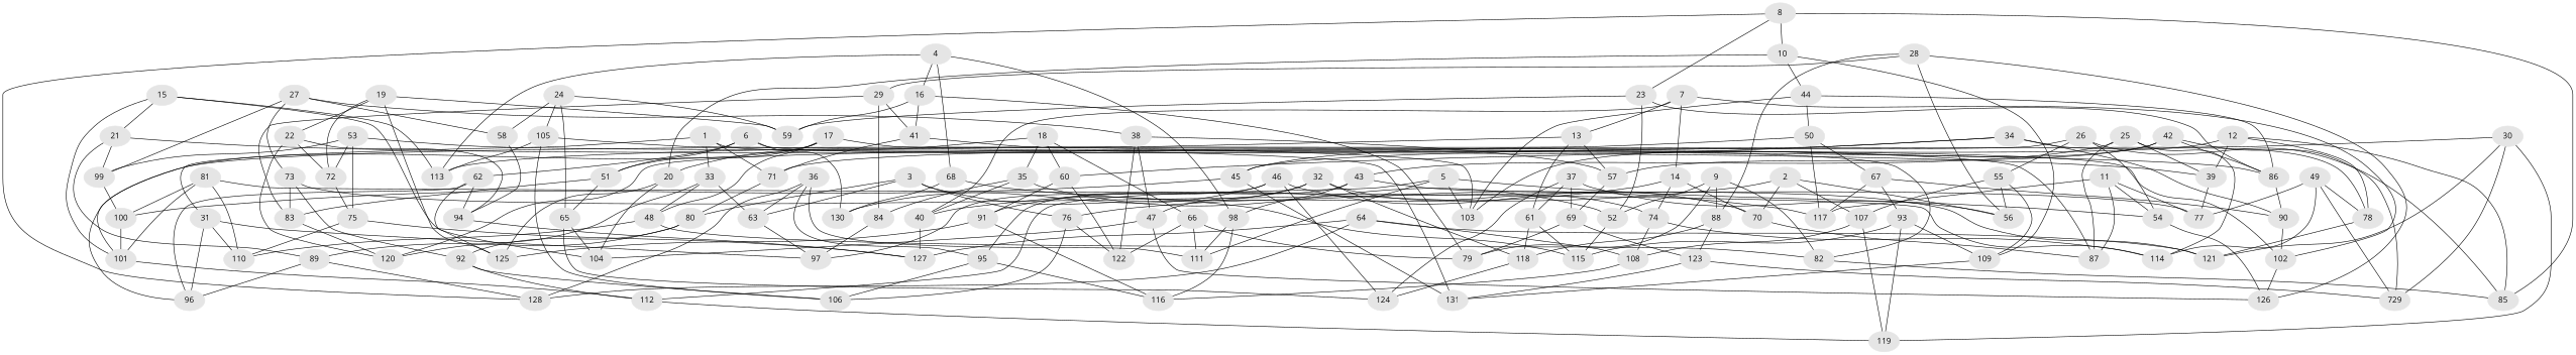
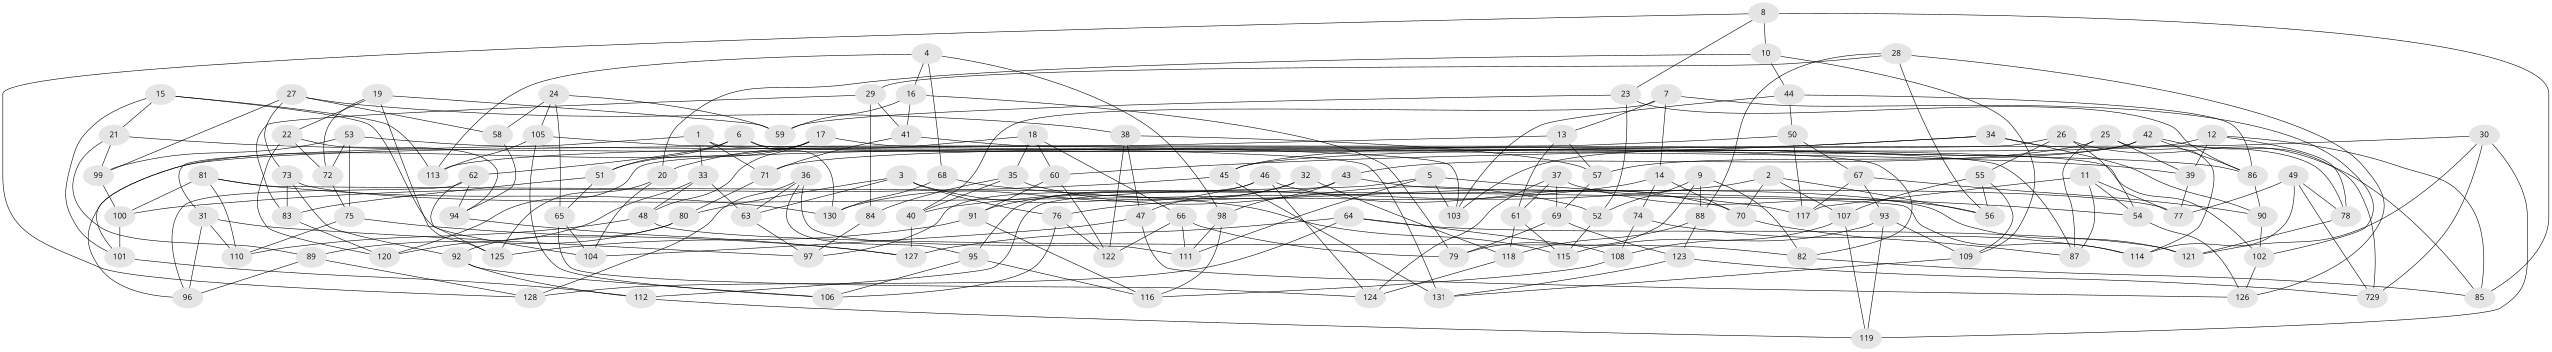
  graph {
    fontname="Open Sans"
    node [color=gray90 fontname="Open Sans" style=filled]
    edge [fontname="Open Sans"]
    1
    31
    33
    71
    82
    96
    97
    110
    63
    48
    120
    80
    85
    2
    40
    56
    70
    107
    127
    87
    119
    108
    3
    76
    115
    122
    106
    89
    92
    4
    16
    68
    98
    113
    79
    41
    59
    130
    117
    111
    116
    5
    54
    103
    112
    126
    6
    51
    62
    102
    65
    83
    125
    94
    7
    13
    14
    57
    61
    74
    8
    10
    23
    128
    20
    44
    109
    52
    86
    9
    88
    118
    123
    104
    50
    131
    11
    77
    12
    39
    78
    121
    69
    114
    15
    21
    101
    99
    17
    18
    35
    60
    66
    84
    91
    19
    22
    72
    75
    100
    90
    24
    58
    105
    124
    25
    43
    95
    26
    55
    27
    38
    73
    47
    28
    29
    30
    45
    n119 [label=729]
    32
    34
    36
    37
    42
    67
    46
    49
    93
    53
    64
    81
    1 -- 31
    1 -- 33
    1 -- 71
    1 -- 82
    31 -- 96
    31 -- 97
    31 -- 110
    33 -- 63
    33 -- 48
    33 -- 120
    71 -- 80
    82 -- 85
    63 -- 97
    48 -- 82
    48 -- 110
    80 -- 89
    80 -- 92
    2 -- 40
    2 -- 56
    2 -- 70
    2 -- 107
    40 -- 127
    70 -- 87
    107 -- 119
    107 -- 108
    108 -- 116
    3 -- 63
    3 -- 80
    3 -- 76
    3 -- 115
    76 -- 122
    76 -- 106
    89 -- 96
    89 -- 128
    92 -- 106
    92 -- 112
    4 -- 16
    4 -- 68
    4 -- 98
    4 -- 113
    16 -- 79
    16 -- 41
    16 -- 59
    68 -- 130
    68 -- 117
    98 -- 111
    98 -- 116
    41 -- 71
    41 -- 103
    5 -- 111
    5 -- 54
    5 -- 103
    5 -- 112
    54 -- 126
    112 -- 119
    6 -- 130
    6 -- 51
    6 -- 62
    6 -- 102
    51 -- 65
    51 -- 83
    62 -- 96
    62 -- 125
    62 -- 94
    102 -- 126
    65 -- 104
    65 -- 124
    83 -- 120
    94 -- 127
    7 -- 40
    7 -- 102
    7 -- 13
    7 -- 14
    13 -- 96
    13 -- 57
    13 -- 61
    14 -- 70
    14 -- 76
    14 -- 74
    57 -- 69
    61 -- 115
    61 -- 118
    74 -- 108
    74 -- 114
    8 -- 85
    8 -- 10
    8 -- 23
    8 -- 128
    10 -- 20
    10 -- 44
    10 -- 109
    23 -- 59
    23 -- 52
    23 -- 86
    20 -- 125
    20 -- 104
    44 -- 103
    44 -- 86
    44 -- 50
    109 -- 131
    52 -- 115
    86 -- 90
    9 -- 82
    9 -- 79
    9 -- 52
    9 -- 88
    88 -- 118
    88 -- 123
    118 -- 124
    123 -- 131
    123 -- n119
    50 -- 113
    50 -- 117
    50 -- 67
    11 -- 87
    11 -- 117
    11 -- 54
    11 -- 77
    12 -- 71
    12 -- 85
    12 -- 39
    12 -- 78
    39 -- 77
    78 -- 121
    69 -- 79
    69 -- 123
    15 -- 113
    15 -- 104
    15 -- 21
    15 -- 101
    21 -- 89
    21 -- 39
    21 -- 99
    101 -- 112
    99 -- 100
    17 -- 48
    17 -- 87
    17 -- 51
    17 -- 101
    18 -- 20
    18 -- 35
    18 -- 60
    18 -- 66
    35 -- 40
    35 -- 52
    35 -- 84
    60 -- 122
    60 -- 91
    66 -- 122
    66 -- 79
    66 -- 111
    84 -- 97
    91 -- 116
    91 -- 125
    19 -- 59
    19 -- 125
    19 -- 22
    19 -- 72
    22 -- 120
    22 -- 94
    22 -- 72
    72 -- 75
    75 -- 110
    75 -- 127
    100 -- 101
    90 -- 102
    24 -- 59
    24 -- 65
    24 -- 58
    24 -- 105
    58 -- 94
    105 -- 106
    105 -- 113
    105 -- 131
    25 -- 87
    25 -- 39
    25 -- 114
    25 -- 43
    43 -- 98
    43 -- 121
    43 -- 95
    95 -- 106
    95 -- 116
    26 -- 120
    26 -- 85
    26 -- 54
    26 -- 55
    55 -- 56
    55 -- 107
    55 -- 109
    27 -- 99
    27 -- 58
    27 -- 38
    27 -- 73
    38 -- 122
    38 -- 57
    38 -- 47
    73 -- 92
    73 -- 83
    73 -- 77
    47 -- 126
    47 -- 104
    28 -- 56
    28 -- 126
    28 -- 88
    28 -- 29
    29 -- 41
    29 -- 83
    29 -- 84
    30 -- 119
    30 -- 121
    30 -- 45
    30 -- n119
    45 -- 131
    45 -- 100
-   32 -- 74
    32 -- 118
    32 -- 91
    32 -- 47
    34 -- 78
    34 -- 60
    34 -- 90
    34 -- 45
    36 -- 63
    36 -- 111
    36 -- 128
    36 -- 95
    37 -- 56
    37 -- 61
    37 -- 69
    37 -- 124
    42 -- 103
    42 -- 57
    42 -- 86
    42 -- n119
    67 -- 117
    67 -- 90
    67 -- 93
    46 -- 97
    46 -- 70
    46 -- 130
    46 -- 124
    49 -- 77
    49 -- 78
    49 -- 114
    49 -- n119
    93 -- 119
    93 -- 115
    93 -- 109
    53 -- 86
    53 -- 99
    53 -- 72
    53 -- 75
    64 -- 127
    64 -- 108
    64 -- 128
    64 -- 121
    81 -- 110
-   81 -- 101
+   81 -- 130
    81 -- 114
    81 -- 100
  }
